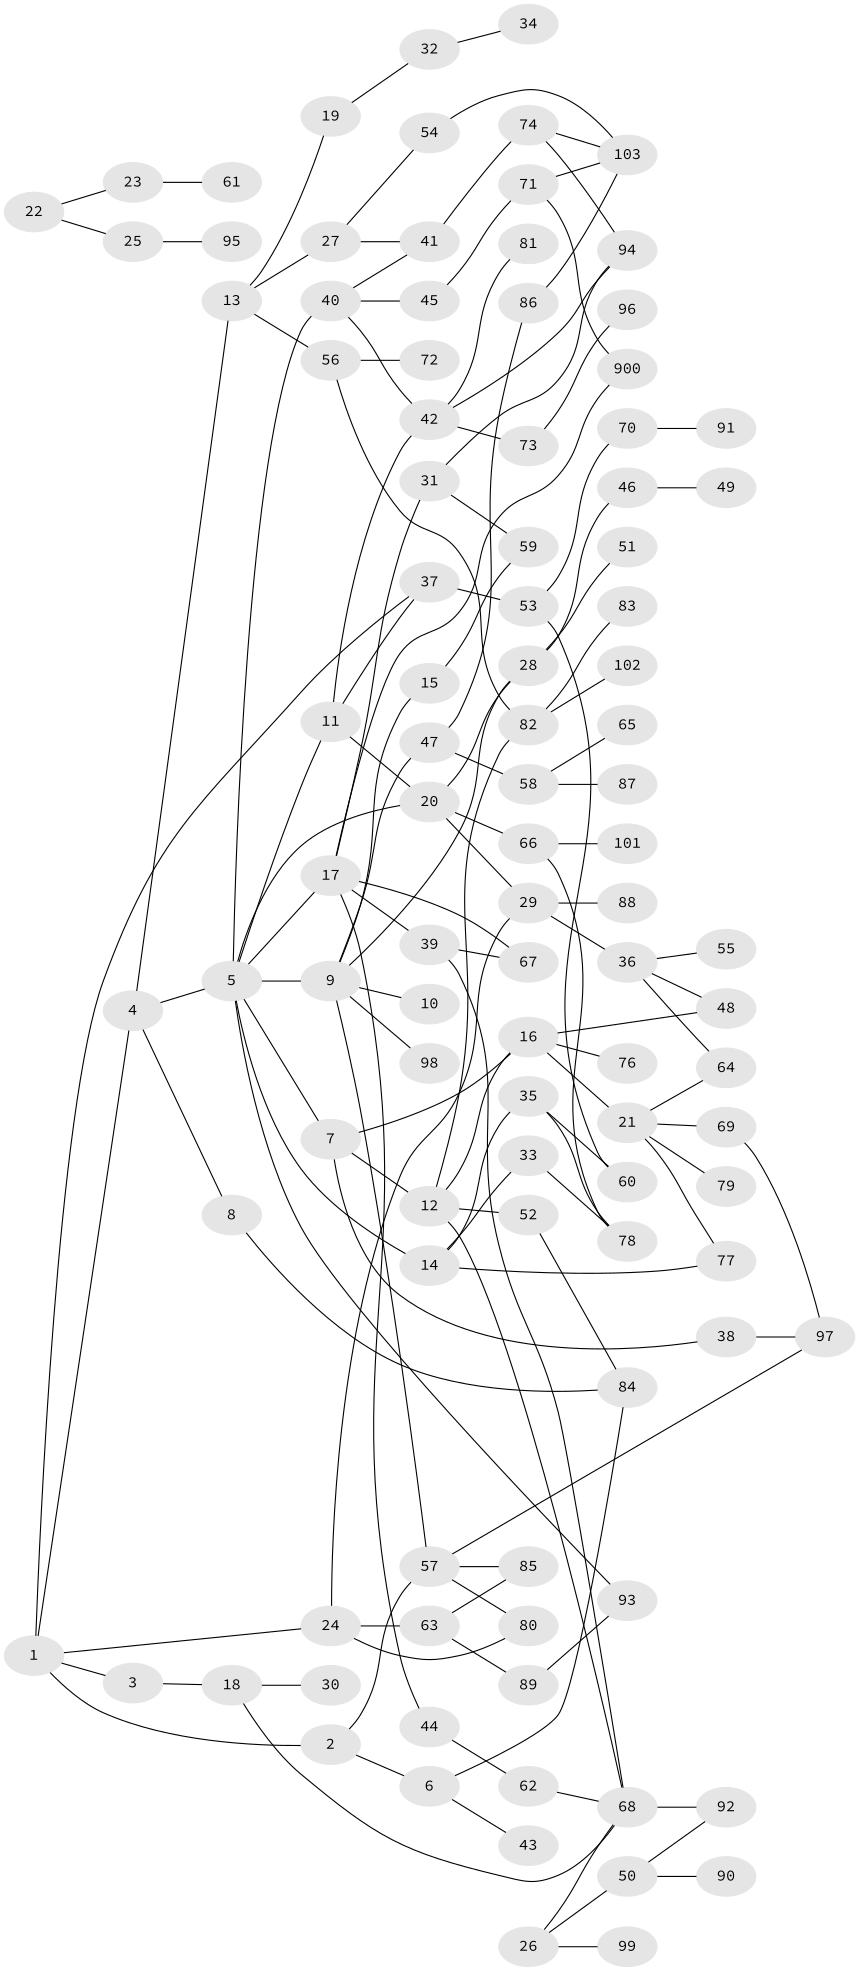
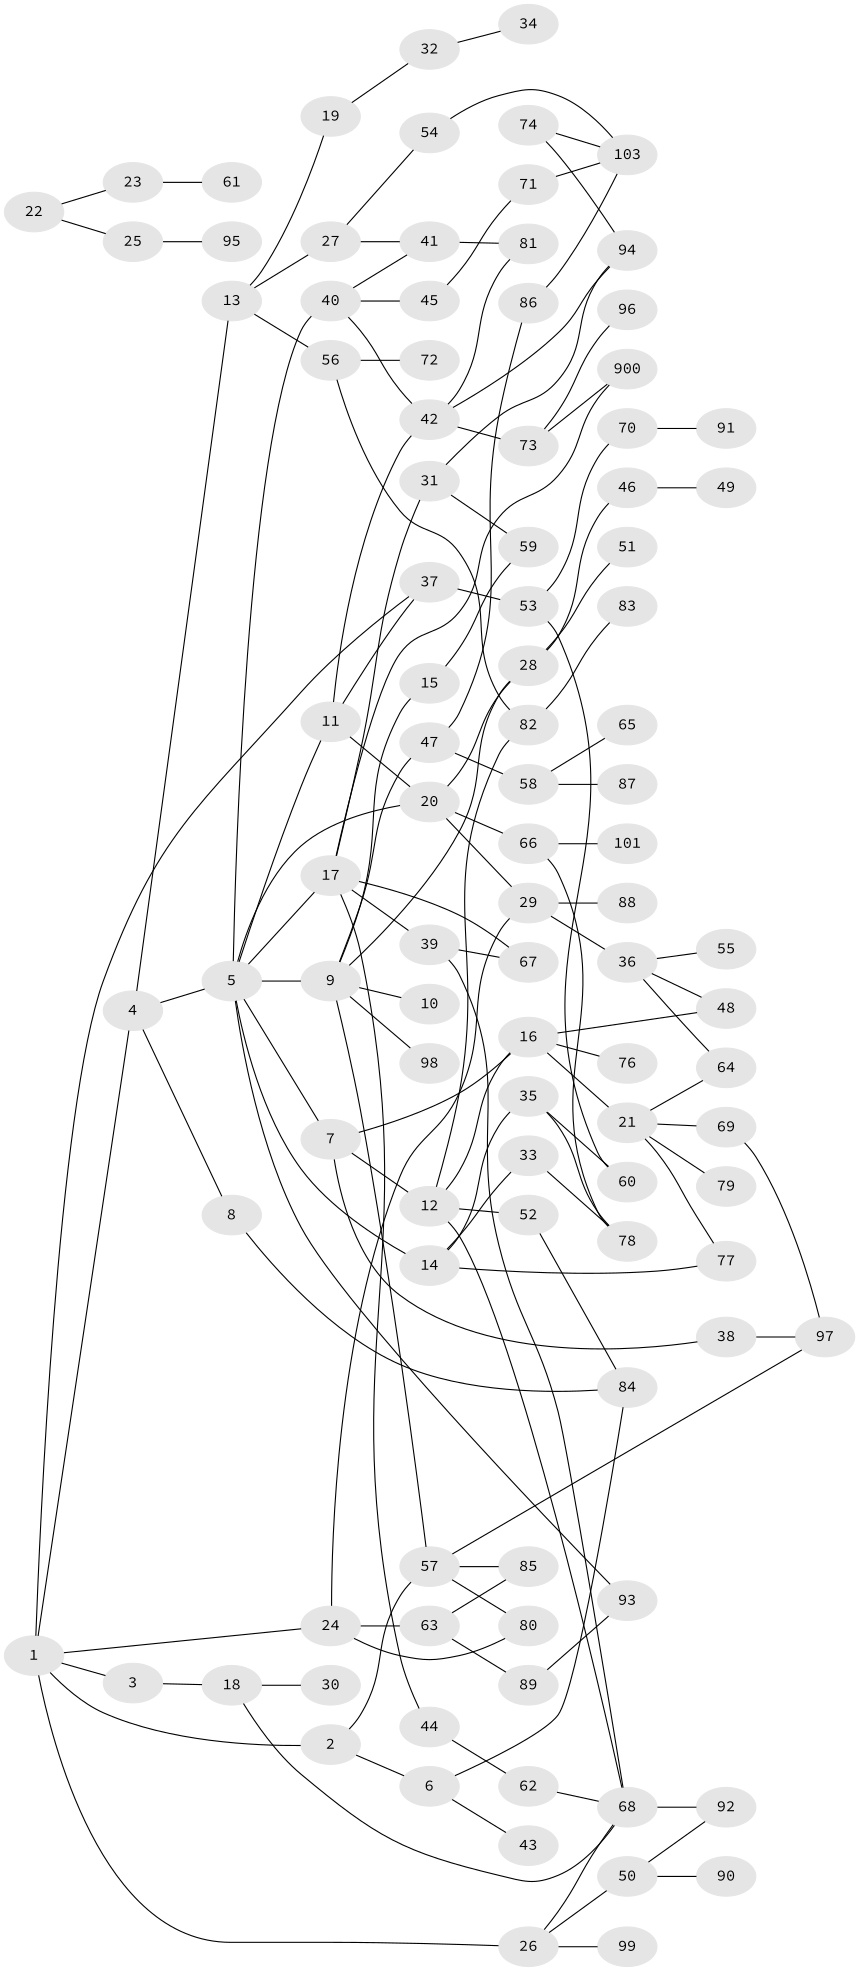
  graph {
    fontname="Source Code Pro"
    rankdir=LR
    node [color=gray90 fontname="Source Code Pro" style=filled]
    edge [fontname="Source Code Pro"]
    1
    2
    3
    4
    24
    26
    37
    6
    57
    18
    5
    8
    13
    29
    63
    80
    68
    50
    99
    53
    43
    84
    97
    85
    30
    7
    9
    11
    14
    17
    20
    40
    93
    19
    27
    56
    22
    23
    25
    12
    16
    38
    10
    15
    28
    47
    98
    42
    33
    35
    77
    31
    39
    44
    67
    n56 [label=900]
    66
    41
    45
    52
    82
    21
    48
    76
    59
    46
    51
    58
    86
    94
    73
    81
    92
    83
-   102
    32
    54
    72
    78
    60
    64
    69
    79
    62
    34
    36
    88
    101
    61
    95
    89
    90
    74
    103
    49
    55
    70
    71
    96
    65
    87
    91
    1 -- 2
    1 -- 3
    1 -- 4
    1 -- 24
+   1 -- 26
    1 -- 37
    2 -- 6
    2 -- 57
    3 -- 18
    4 -- 5
    4 -- 8
    4 -- 13
    24 -- 29
    24 -- 63
    24 -- 80
    26 -- 68
    26 -- 50
    26 -- 99
    37 -- 53
    6 -- 43
    6 -- 84
    57 -- 80
    57 -- 97
    57 -- 85
    18 -- 68
    18 -- 30
    5 -- 7
    5 -- 9
    5 -- 11
    5 -- 14
    5 -- 17
    5 -- 20
    5 -- 40
    5 -- 93
    8 -- 84
    13 -- 19
    13 -- 27
    13 -- 56
    29 -- 36
    29 -- 88
    63 -- 85
    63 -- 89
    68 -- 92
    50 -- 92
    50 -- 90
    53 -- 60
    53 -- 70
    7 -- 12
    7 -- 16
    7 -- 38
    9 -- 57
    9 -- 10
    9 -- 15
    9 -- 28
    9 -- 47
    9 -- 98
    11 -- 37
    11 -- 20
    11 -- 42
    14 -- 33
    14 -- 35
    14 -- 77
    17 -- 31
    17 -- 39
    17 -- 44
    17 -- 67
    17 -- n56
    20 -- 29
    20 -- 28
    20 -- 66
    40 -- 42
    40 -- 41
    40 -- 45
    19 -- 32
    27 -- 41
    27 -- 54
    56 -- 82
    56 -- 72
    22 -- 23
    22 -- 25
    23 -- 61
    25 -- 95
    12 -- 68
    12 -- 16
    12 -- 52
    12 -- 82
    16 -- 21
    16 -- 48
    16 -- 76
    38 -- 97
    15 -- 59
    28 -- 46
    28 -- 51
    47 -- 58
    47 -- 86
    42 -- 94
    42 -- 73
    42 -- 81
    33 -- 78
    35 -- 78
    35 -- 60
    31 -- 59
    31 -- 94
    39 -- 68
    39 -- 67
    44 -- 62
    66 -- 78
    66 -- 101
-   41 -- 74
+   41 -- 81
    45 -- 71
    52 -- 84
    82 -- 83
-   82 -- 102
    21 -- 77
    21 -- 64
    21 -- 69
    21 -- 79
    46 -- 49
    58 -- 65
    58 -- 87
    86 -- 103
    73 -- 96
    32 -- 34
    54 -- 103
    69 -- 97
    62 -- 68
    36 -- 48
    36 -- 64
    36 -- 55
    89 -- 93
    74 -- 94
    74 -- 103
    70 -- 91
-   71 -- n56
+   73 -- n56
    71 -- 103
  }
